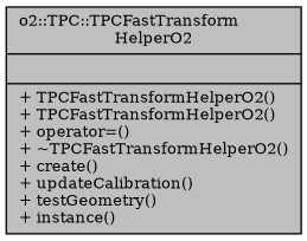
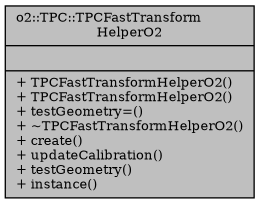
  digraph {
    fontname="DejaVu Serif"
-   n1 [color=black fillcolor=grey75 fontcolor=black fontname="DejaVu Serif" fontsize=10 height=0.2 label="{o2::TPC::TPCFastTransform\lHelperO2\n||+ TPCFastTransformHelperO2()\l+ TPCFastTransformHelperO2()\l+ operator=()\l+ ~TPCFastTransformHelperO2()\l+ create()\l+ updateCalibration()\l+ testGeometry()\l+ instance()\l}" shape=record style=filled width=0.4]
+   n1 [color=black fillcolor=grey75 fontcolor=black fontname="DejaVu Serif" fontsize=10 height=0.2 label="{o2::TPC::TPCFastTransform\lHelperO2\n||+ TPCFastTransformHelperO2()\l+ TPCFastTransformHelperO2()\l+ testGeometry=()\l+ ~TPCFastTransformHelperO2()\l+ create()\l+ updateCalibration()\l+ testGeometry()\l+ instance()\l}" shape=record style=filled width=0.4]
  }
